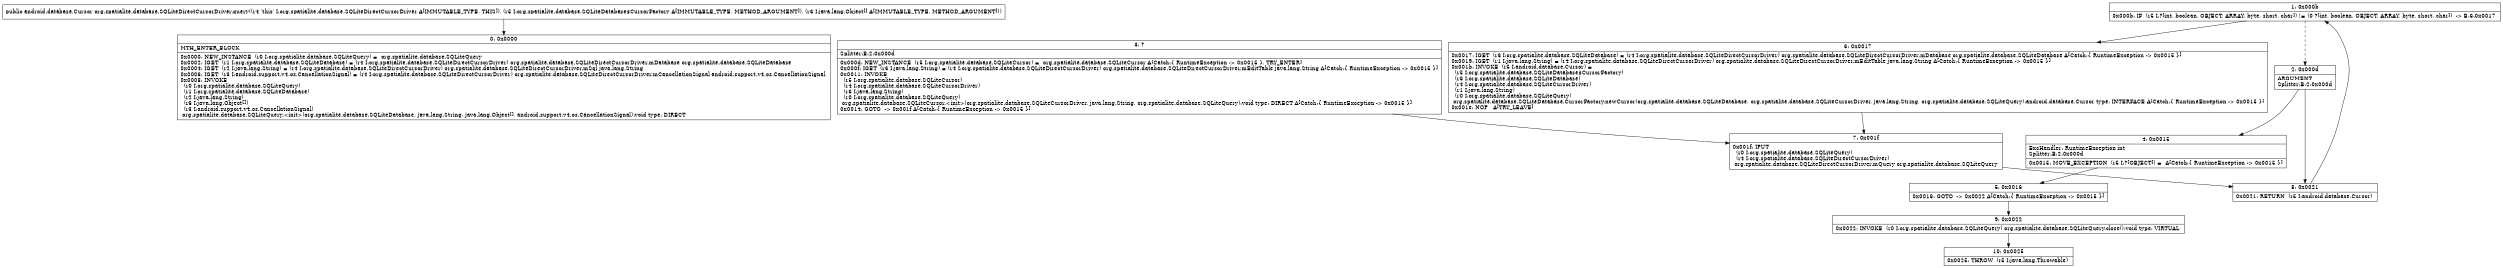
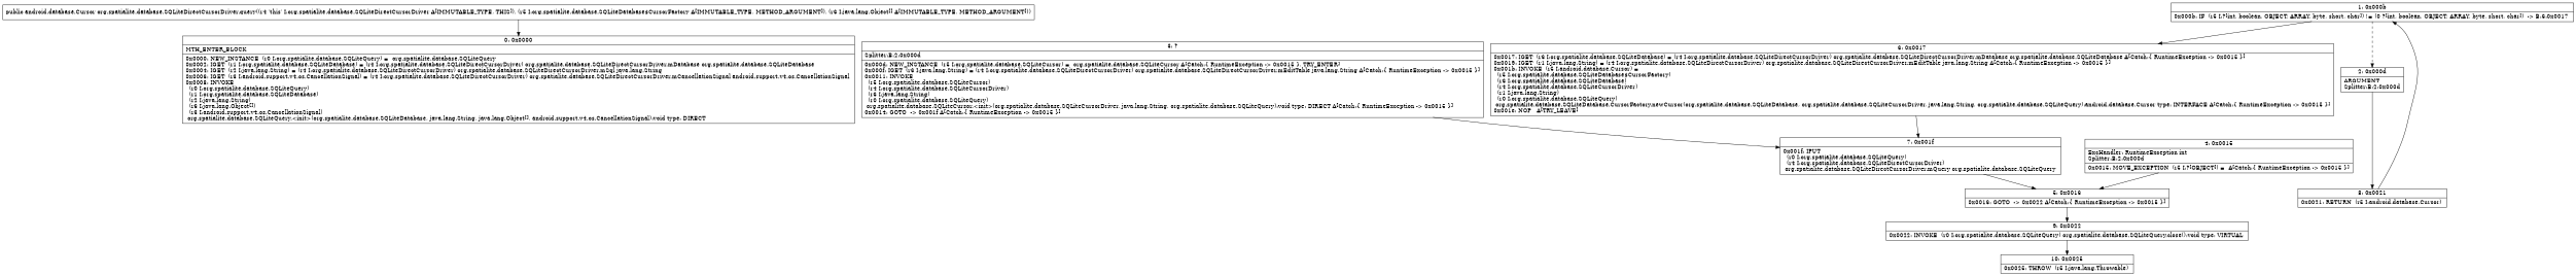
  digraph {
    node [shape=record]
    n1 [label="{0\:\ 0x0000|MTH_ENTER_BLOCK\l|0x0000: NEW_INSTANCE  (r0 I:org.spatialite.database.SQLiteQuery) =  org.spatialite.database.SQLiteQuery \l0x0002: IGET  (r1 I:org.spatialite.database.SQLiteDatabase) = (r4 I:org.spatialite.database.SQLiteDirectCursorDriver) org.spatialite.database.SQLiteDirectCursorDriver.mDatabase org.spatialite.database.SQLiteDatabase \l0x0004: IGET  (r2 I:java.lang.String) = (r4 I:org.spatialite.database.SQLiteDirectCursorDriver) org.spatialite.database.SQLiteDirectCursorDriver.mSql java.lang.String \l0x0006: IGET  (r3 I:android.support.v4.os.CancellationSignal) = (r4 I:org.spatialite.database.SQLiteDirectCursorDriver) org.spatialite.database.SQLiteDirectCursorDriver.mCancellationSignal android.support.v4.os.CancellationSignal \l0x0008: INVOKE  \l  (r0 I:org.spatialite.database.SQLiteQuery)\l  (r1 I:org.spatialite.database.SQLiteDatabase)\l  (r2 I:java.lang.String)\l  (r6 I:java.lang.Object[])\l  (r3 I:android.support.v4.os.CancellationSignal)\l org.spatialite.database.SQLiteQuery.\<init\>(org.spatialite.database.SQLiteDatabase, java.lang.String, java.lang.Object[], android.support.v4.os.CancellationSignal):void type: DIRECT \l}"]
    n2 [label="{1\:\ 0x000b|0x000b: IF  (r5 I:?[int, boolean, OBJECT, ARRAY, byte, short, char]) != (0 ?[int, boolean, OBJECT, ARRAY, byte, short, char])  \-\> B:6:0x0017 \l}"]
    n3 [label="{2\:\ 0x000d|ARGUMENT\lSplitter:B:2:0x000d\l}"]
    n4 [label="{6\:\ 0x0017|0x0017: IGET  (r6 I:org.spatialite.database.SQLiteDatabase) = (r4 I:org.spatialite.database.SQLiteDirectCursorDriver) org.spatialite.database.SQLiteDirectCursorDriver.mDatabase org.spatialite.database.SQLiteDatabase A[Catch:\{ RuntimeException \-\> 0x0015 \}]\l0x0019: IGET  (r1 I:java.lang.String) = (r4 I:org.spatialite.database.SQLiteDirectCursorDriver) org.spatialite.database.SQLiteDirectCursorDriver.mEditTable java.lang.String A[Catch:\{ RuntimeException \-\> 0x0015 \}]\l0x001b: INVOKE  (r5 I:android.database.Cursor) = \l  (r5 I:org.spatialite.database.SQLiteDatabase$CursorFactory)\l  (r6 I:org.spatialite.database.SQLiteDatabase)\l  (r4 I:org.spatialite.database.SQLiteCursorDriver)\l  (r1 I:java.lang.String)\l  (r0 I:org.spatialite.database.SQLiteQuery)\l org.spatialite.database.SQLiteDatabase.CursorFactory.newCursor(org.spatialite.database.SQLiteDatabase, org.spatialite.database.SQLiteCursorDriver, java.lang.String, org.spatialite.database.SQLiteQuery):android.database.Cursor type: INTERFACE A[Catch:\{ RuntimeException \-\> 0x0015 \}]\l0x001e: NOP   A[TRY_LEAVE]\l}"]
    n5 [label="{4\:\ 0x0015|ExcHandler: RuntimeException int\lSplitter:B:2:0x000d\l|0x0015: MOVE_EXCEPTION  (r5 I:?[OBJECT]) =  A[Catch:\{ RuntimeException \-\> 0x0015 \}]\l}"]
    n6 [label="{8\:\ 0x0021|0x0021: RETURN  (r5 I:android.database.Cursor) \l}"]
    n7 [label="{7\:\ 0x001f|0x001f: IPUT  \l  (r0 I:org.spatialite.database.SQLiteQuery)\l  (r4 I:org.spatialite.database.SQLiteDirectCursorDriver)\l org.spatialite.database.SQLiteDirectCursorDriver.mQuery org.spatialite.database.SQLiteQuery \l}"]
    n8 [label="{3\:\ ?|Splitter:B:2:0x000d\l|0x000d: NEW_INSTANCE  (r5 I:org.spatialite.database.SQLiteCursor) =  org.spatialite.database.SQLiteCursor A[Catch:\{ RuntimeException \-\> 0x0015 \}, TRY_ENTER]\l0x000f: IGET  (r6 I:java.lang.String) = (r4 I:org.spatialite.database.SQLiteDirectCursorDriver) org.spatialite.database.SQLiteDirectCursorDriver.mEditTable java.lang.String A[Catch:\{ RuntimeException \-\> 0x0015 \}]\l0x0011: INVOKE  \l  (r5 I:org.spatialite.database.SQLiteCursor)\l  (r4 I:org.spatialite.database.SQLiteCursorDriver)\l  (r6 I:java.lang.String)\l  (r0 I:org.spatialite.database.SQLiteQuery)\l org.spatialite.database.SQLiteCursor.\<init\>(org.spatialite.database.SQLiteCursorDriver, java.lang.String, org.spatialite.database.SQLiteQuery):void type: DIRECT A[Catch:\{ RuntimeException \-\> 0x0015 \}]\l0x0014: GOTO  \-\> 0x001f A[Catch:\{ RuntimeException \-\> 0x0015 \}]\l}"]
    n9 [label="{5\:\ 0x0016|0x0016: GOTO  \-\> 0x0022 A[Catch:\{ RuntimeException \-\> 0x0015 \}]\l}"]
    n10 [label="{9\:\ 0x0022|0x0022: INVOKE  (r0 I:org.spatialite.database.SQLiteQuery) org.spatialite.database.SQLiteQuery.close():void type: VIRTUAL \l}"]
    n11 [label="{10\:\ 0x0025|0x0025: THROW  (r5 I:java.lang.Throwable) \l}"]
    n12 [label="{public android.database.Cursor org.spatialite.database.SQLiteDirectCursorDriver.query((r4 'this' I:org.spatialite.database.SQLiteDirectCursorDriver A[IMMUTABLE_TYPE, THIS]), (r5 I:org.spatialite.database.SQLiteDatabase$CursorFactory A[IMMUTABLE_TYPE, METHOD_ARGUMENT]), (r6 I:java.lang.Object[] A[IMMUTABLE_TYPE, METHOD_ARGUMENT])) }"]
    n2 -> n3 [style=dashed]
    n2 -> n4
-   n3 -> n5
    n3 -> n6
    n4 -> n7
    n5 -> n9
    n6 -> n2
-   n7 -> n6
+   n7 -> n9
    n8 -> n7
    n9 -> n10
    n10 -> n11
    n12 -> n1
  }
